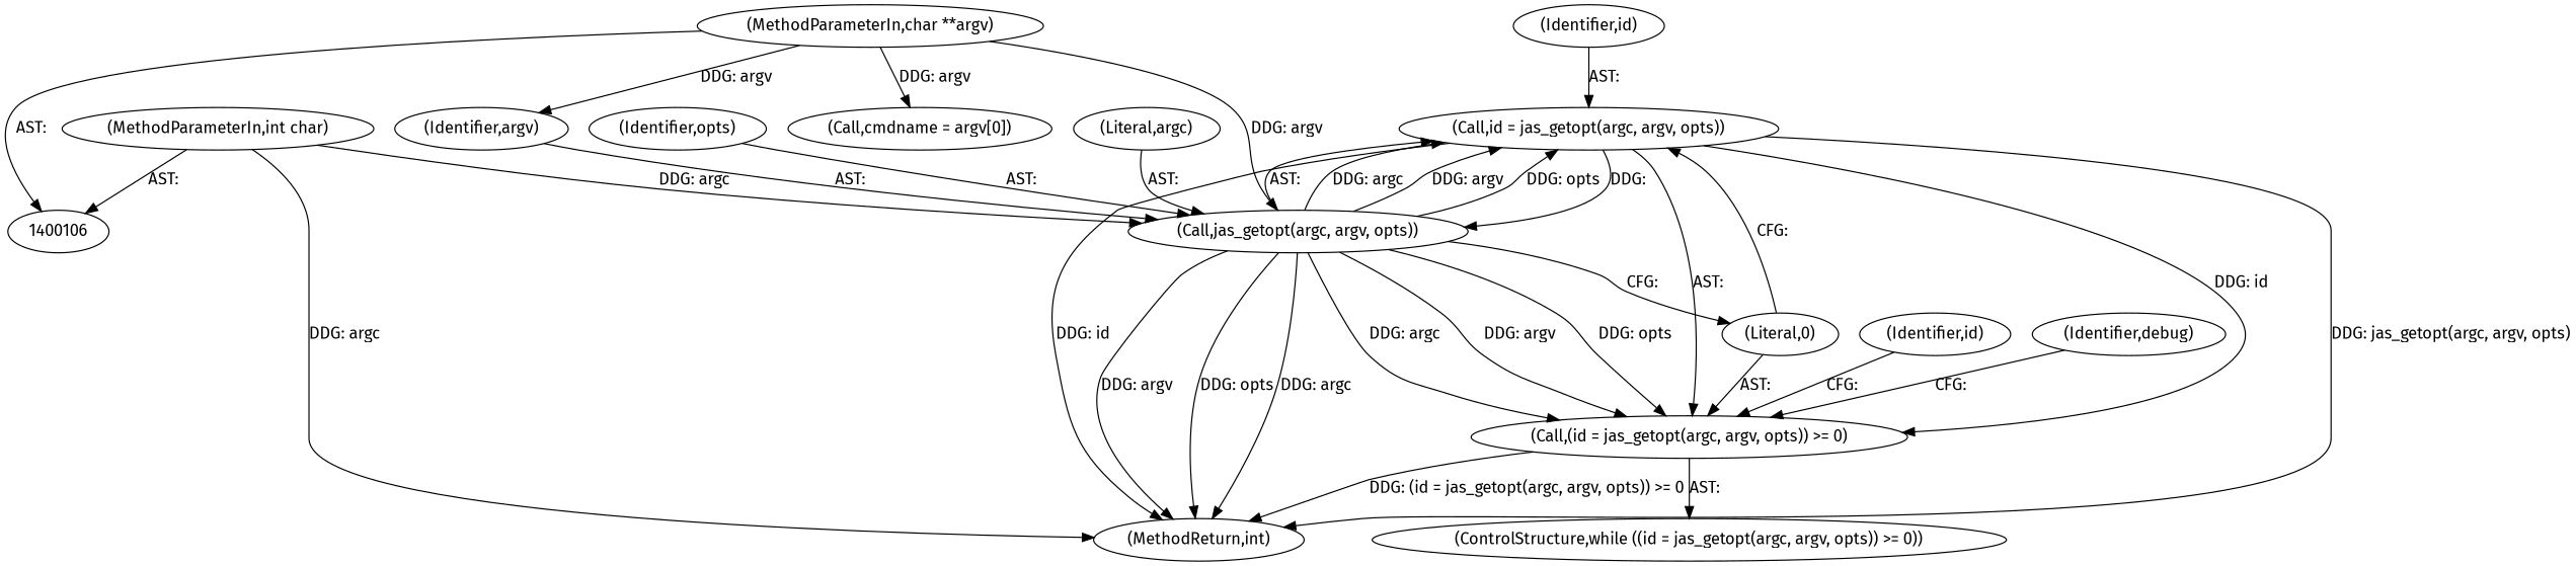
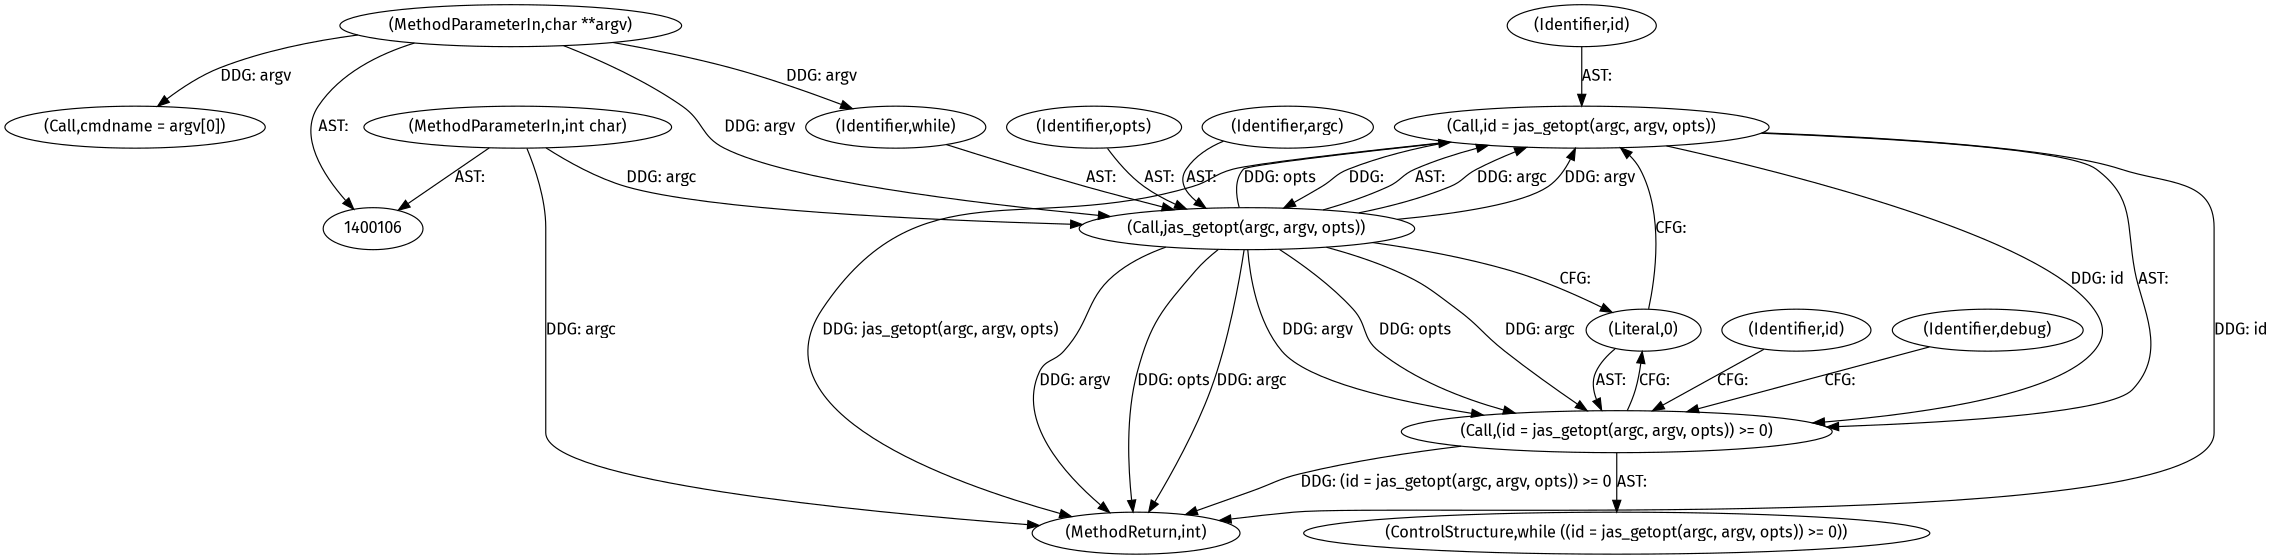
  digraph {
    fontname="Fira Sans"
    node [fontname="Fira Sans"]
    edge [fontname="Fira Sans"]
    n1 [label="(Call,id = jas_getopt(argc, argv, opts))"]
    n2 [label="(Call,jas_getopt(argc, argv, opts))"]
    n3 [label="(Call,(id = jas_getopt(argc, argv, opts)) >= 0)"]
    n4 [label="(MethodReturn,int)"]
    n5 [label="(Literal,0)"]
    n6 [label="(ControlStructure,while ((id = jas_getopt(argc, argv, opts)) >= 0))"]
    n7 [label="(Identifier,opts)"]
    n8 [label="(MethodParameterIn,int char)"]
    n9 [label=1400106]
    n10 [label="(MethodParameterIn,char **argv)"]
    n11 [label="(Call,cmdname = argv[0])"]
-   n12 [label="(Identifier,argv)"]
-   n13 [label="(Literal,argc)"]
+   n12 [label="(Identifier,while)"]
+   n13 [label="(Identifier,argc)"]
    n14 [label="(Identifier,id)"]
    n15 [label="(Identifier,id)"]
    n16 [label="(Identifier,debug)"]
    n1 -> n2 [label="DDG: "]
    n1 -> n3 [label="AST: "]
    n1 -> n3 [label="DDG: id"]
    n1 -> n4 [label="DDG: jas_getopt(argc, argv, opts)"]
    n1 -> n4 [label="DDG: id"]
    n2 -> n1 [label="AST: "]
    n2 -> n1 [label="DDG: argc"]
    n2 -> n1 [label="DDG: argv"]
    n2 -> n1 [label="DDG: opts"]
    n2 -> n3 [label="DDG: argc"]
    n2 -> n3 [label="DDG: argv"]
    n2 -> n3 [label="DDG: opts"]
    n2 -> n4 [label="DDG: argv"]
    n2 -> n4 [label="DDG: opts"]
    n2 -> n4 [label="DDG: argc"]
    n2 -> n5 [label="CFG: "]
    n3 -> n4 [label="DDG: (id = jas_getopt(argc, argv, opts)) >= 0"]
+   n3 -> n5 [label="CFG: "]
    n3 -> n6 [label="AST: "]
    n5 -> n1 [label="CFG: "]
    n5 -> n3 [label="AST: "]
    n7 -> n2 [label="AST: "]
    n8 -> n2 [label="DDG: argc"]
    n8 -> n4 [label="DDG: argc"]
    n8 -> n9 [label="AST: "]
    n10 -> n2 [label="DDG: argv"]
    n10 -> n9 [label="AST: "]
    n10 -> n11 [label="DDG: argv"]
    n10 -> n12 [label="DDG: argv"]
    n12 -> n2 [label="AST: "]
    n13 -> n2 [label="AST: "]
    n14 -> n1 [label="AST: "]
    n15 -> n3 [label="CFG: "]
    n16 -> n3 [label="CFG: "]
  }
